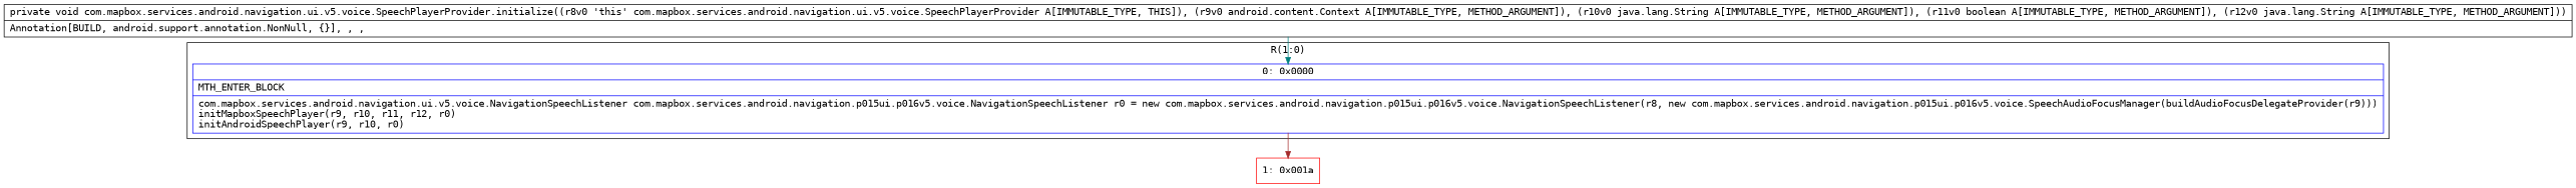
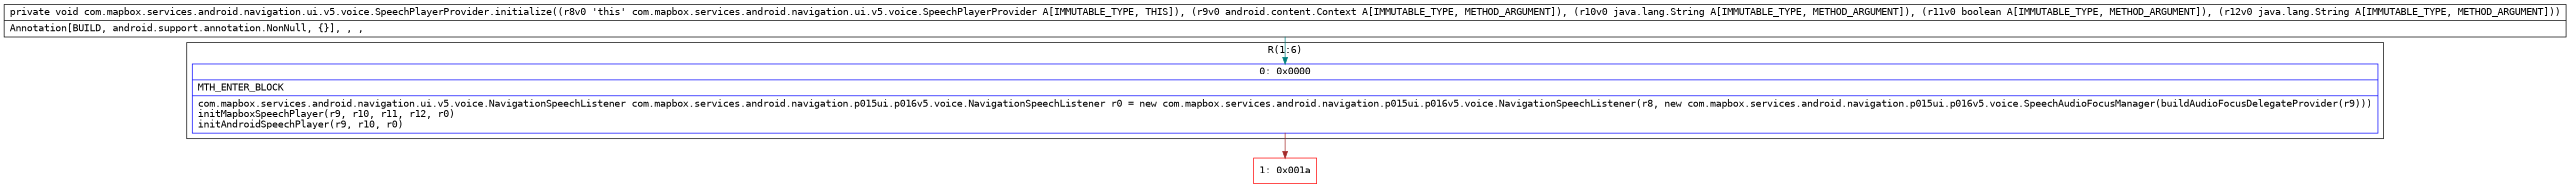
  digraph {
    fontname="DejaVu Sans Mono"
    node [shape=record fontname="DejaVu Sans Mono"]
    edge [fontname="DejaVu Sans Mono"]
    n1 [color=blue label="{0\:\ 0x0000|MTH_ENTER_BLOCK\l|com.mapbox.services.android.navigation.ui.v5.voice.NavigationSpeechListener com.mapbox.services.android.navigation.p015ui.p016v5.voice.NavigationSpeechListener r0 = new com.mapbox.services.android.navigation.p015ui.p016v5.voice.NavigationSpeechListener(r8, new com.mapbox.services.android.navigation.p015ui.p016v5.voice.SpeechAudioFocusManager(buildAudioFocusDelegateProvider(r9)))\linitMapboxSpeechPlayer(r9, r10, r11, r12, r0)\linitAndroidSpeechPlayer(r9, r10, r0)\l}"]
    n2 [color=red label="{1\:\ 0x001a}"]
    n3 [label="{private void com.mapbox.services.android.navigation.ui.v5.voice.SpeechPlayerProvider.initialize((r8v0 'this' com.mapbox.services.android.navigation.ui.v5.voice.SpeechPlayerProvider A[IMMUTABLE_TYPE, THIS]), (r9v0 android.content.Context A[IMMUTABLE_TYPE, METHOD_ARGUMENT]), (r10v0 java.lang.String A[IMMUTABLE_TYPE, METHOD_ARGUMENT]), (r11v0 boolean A[IMMUTABLE_TYPE, METHOD_ARGUMENT]), (r12v0 java.lang.String A[IMMUTABLE_TYPE, METHOD_ARGUMENT]))  | Annotation[BUILD, android.support.annotation.NonNull, \{\}], , , \l}"]
    subgraph cluster_1 {
-     label="R(1:0)"
+     label="R(1:6)"
      n1
    }
    n1 -> n2 [color=brown]
    n3 -> n1 [color=teal]
  }
